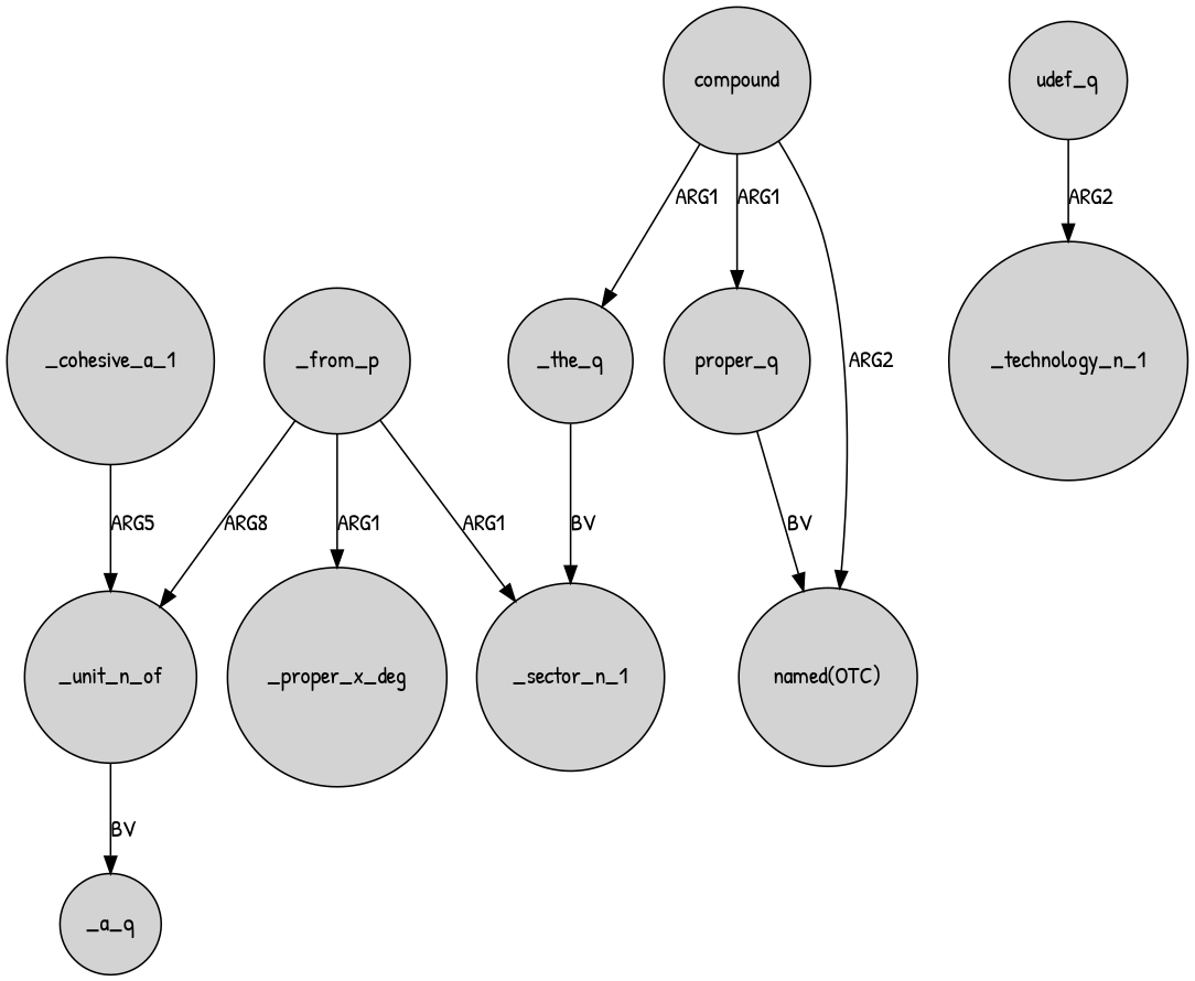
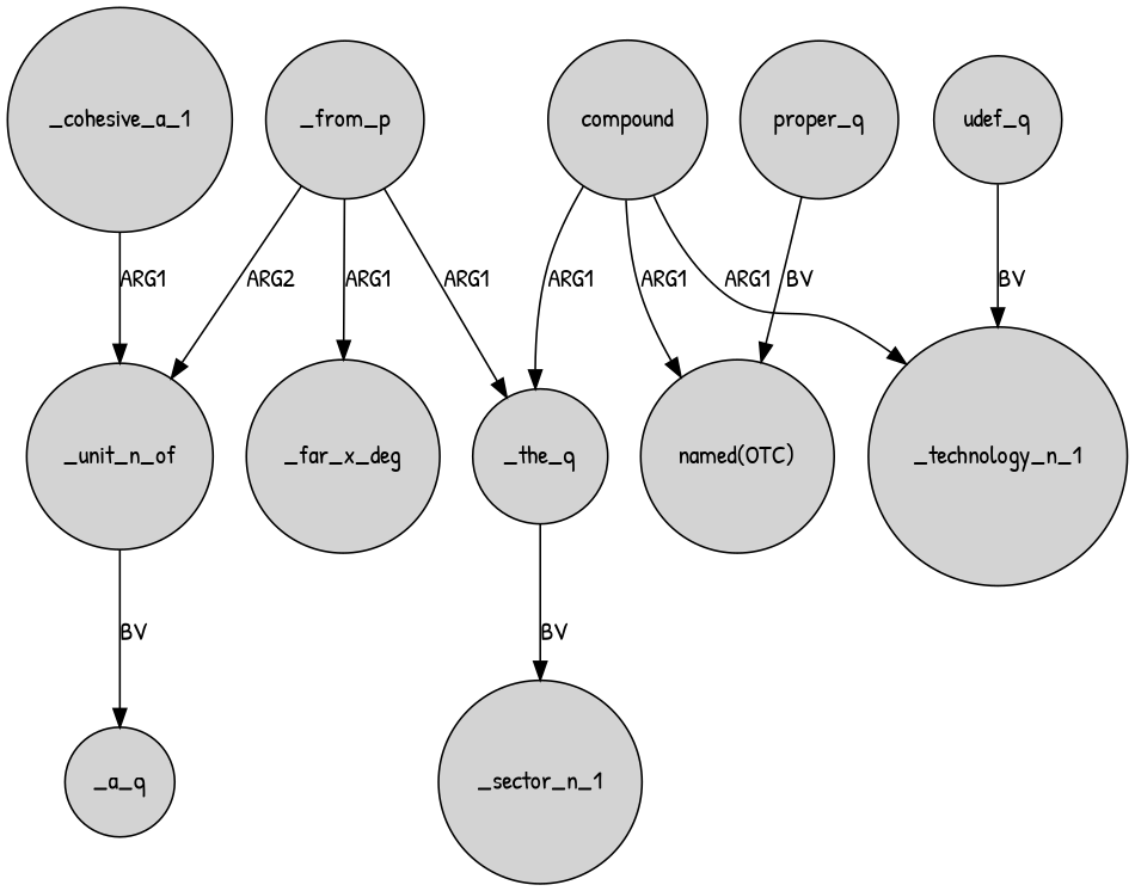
  digraph {
    fontname="Patrick Hand"
    node [fontname="Patrick Hand" shape=circle style=filled]
    edge [fontname="Patrick Hand"]
    _from_p
    _unit_n_of
    _sector_n_1
-   _far_x_deg [label=_proper_x_deg]
+   _far_x_deg
    _a_q
    _cohesive_a_1
    proper_q
    "named(OTC)"
    compound
    _technology_n_1
    _the_q
    udef_q
-   _from_p -> _unit_n_of [label=ARG8]
-   _from_p -> _sector_n_1 [label=ARG1]
+   _from_p -> _unit_n_of [label=ARG2]
+   _from_p -> _the_q [label=ARG1]
    _from_p -> _far_x_deg [label=ARG1]
    _unit_n_of -> _a_q [label=BV]
-   _cohesive_a_1 -> _unit_n_of [label=ARG5]
+   _cohesive_a_1 -> _unit_n_of [label=ARG1]
    proper_q -> "named(OTC)" [label=BV]
-   compound -> "named(OTC)" [label=ARG2]
-   compound -> proper_q [label=ARG1]
+   compound -> "named(OTC)" [label=ARG1]
+   compound -> _technology_n_1 [label=ARG1]
    compound -> _the_q [label=ARG1]
    _the_q -> _sector_n_1 [label=BV]
-   udef_q -> _technology_n_1 [label=ARG2]
+   udef_q -> _technology_n_1 [label=BV]
  }
